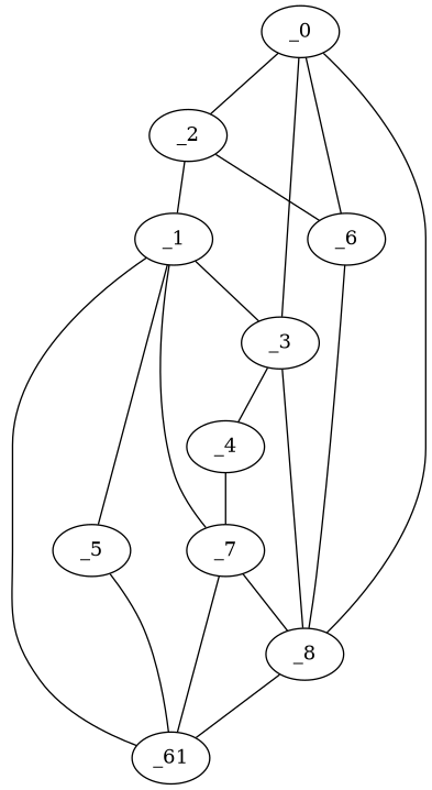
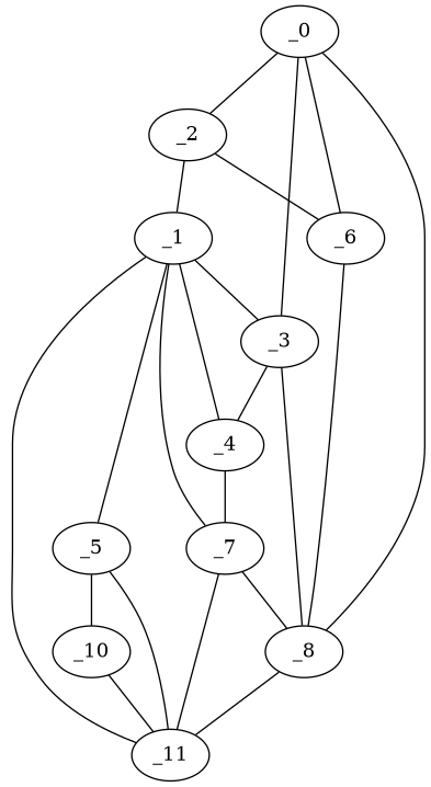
  graph {
    node [x=52]
    edge [valence=1]
    _0 [x=51 y=117]
    _2 [y=124]
    _3 [x=64 y=72]
    _6 [x=69 y=125]
    _8 [x=77 y=109]
    _1 [y=48]
    _4 [x=65 y=57]
    _5 [x=69 y=17]
    _7 [x=72 y=50]
-   _11 [x=79 y=41 label=_61]
+   _11 [x=79 y=41]
+   _10 [x=79 y=4]
    _0 -- _2
    _0 -- _3
    _0 -- _6 [valence=2]
    _0 -- _8 [valence=2]
    _2 -- _6
    _2 -- _1
    _3 -- _8 [valence=2]
    _3 -- _4 [valence=2]
    _6 -- _8 [valence=2]
    _8 -- _11
    _1 -- _3 [valence=2]
+   _1 -- _4
    _1 -- _5
    _1 -- _7 [valence=2]
    _1 -- _11
    _4 -- _7 [valence=2]
    _5 -- _11 [valence=2]
+   _5 -- _10
    _7 -- _8
    _7 -- _11 [valence=2]
+   _10 -- _11
  }
